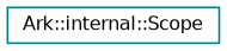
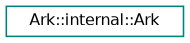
  digraph {
    rankdir=LR
-   n1 [color=teal fillcolor=white fontname=Helvetica fontsize=10 height=0.2 label="Ark::internal::Scope" shape=box style=filled width=0.4]
+   n1 [color=teal fillcolor=white fontname=Helvetica fontsize=10 height=0.2 label="Ark::internal::Ark" shape=box style=filled width=0.4]
  }
